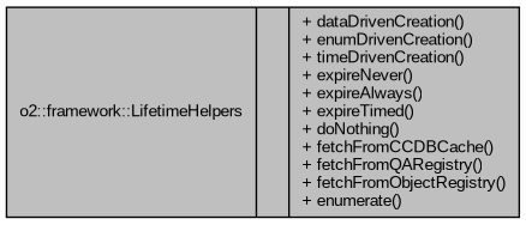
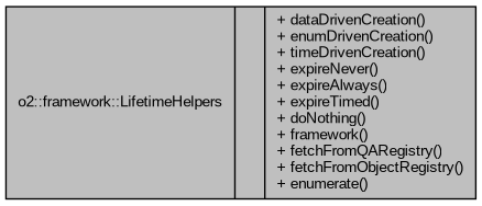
  digraph {
    rankdir=LR
    fontname="Liberation Sans"
-   n1 [color=black fillcolor=grey75 fontcolor=black fontname="Liberation Sans" fontsize=10 height=0.2 label="{o2::framework::LifetimeHelpers\n||+ dataDrivenCreation()\l+ enumDrivenCreation()\l+ timeDrivenCreation()\l+ expireNever()\l+ expireAlways()\l+ expireTimed()\l+ doNothing()\l+ fetchFromCCDBCache()\l+ fetchFromQARegistry()\l+ fetchFromObjectRegistry()\l+ enumerate()\l}" shape=record style=filled width=0.4]
+   n1 [color=black fillcolor=grey75 fontcolor=black fontname="Liberation Sans" fontsize=10 height=0.2 label="{o2::framework::LifetimeHelpers\n||+ dataDrivenCreation()\l+ enumDrivenCreation()\l+ timeDrivenCreation()\l+ expireNever()\l+ expireAlways()\l+ expireTimed()\l+ doNothing()\l+ framework()\l+ fetchFromQARegistry()\l+ fetchFromObjectRegistry()\l+ enumerate()\l}" shape=record style=filled width=0.4]
  }
